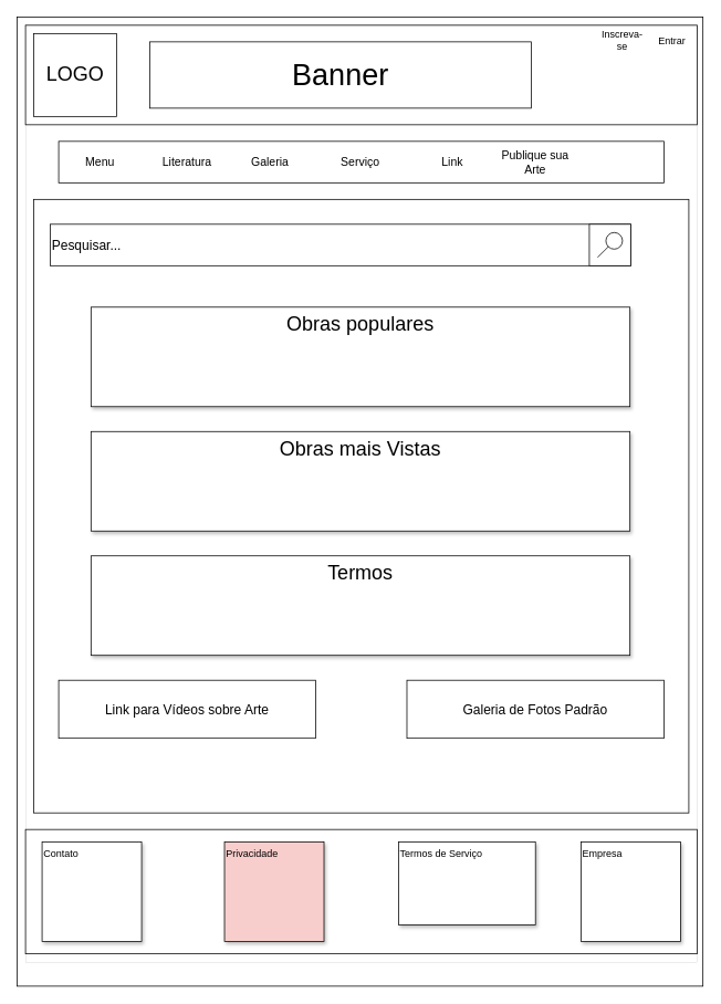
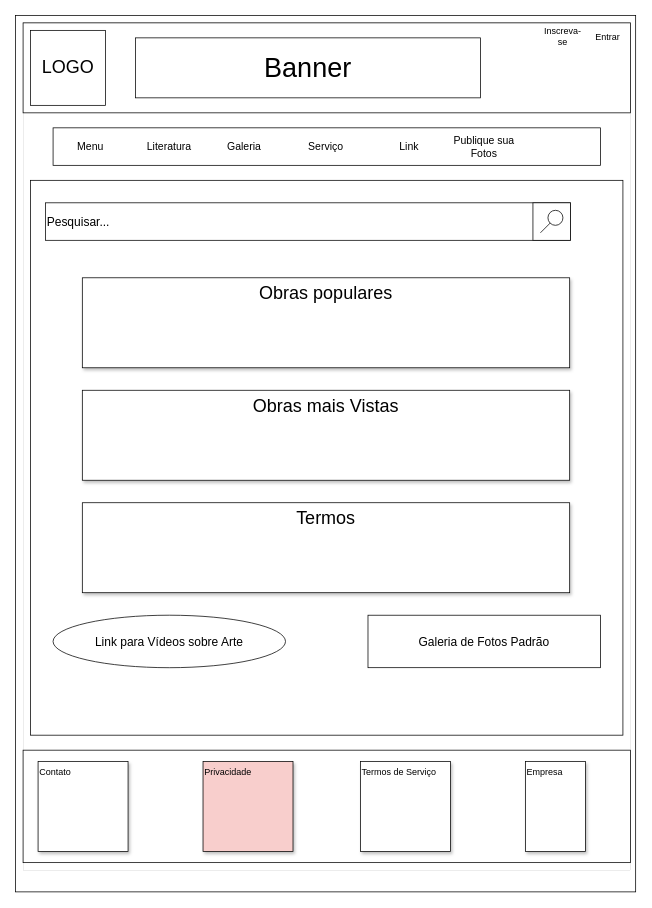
  <mxCell id="0" />
  <mxCell id="1" parent="0" />
  <mxCell id="2" value="" style="rounded=0;whiteSpace=wrap;html=1;strokeWidth=1;" parent="1" vertex="1"><mxGeometry width="827" height="1169" as="geometry" x="20" y="20" /></mxCell>
  <mxCell id="3" value="" style="rounded=0;whiteSpace=wrap;html=1;strokeWidth=0;" parent="1" vertex="1"><mxGeometry x="30" y="30" width="810" height="1130" as="geometry" /></mxCell>
  <mxCell id="4" value="" style="rounded=0;whiteSpace=wrap;html=1;fontSize=14;" parent="1" vertex="1"><mxGeometry x="40" y="240" width="790" height="740" as="geometry" /></mxCell>
  <mxCell id="5" value="" style="rounded=0;whiteSpace=wrap;html=1;" parent="1" vertex="1"><mxGeometry x="30" y="30" width="810" height="120" as="geometry" /></mxCell>
  <mxCell id="6" value="" style="rounded=0;whiteSpace=wrap;html=1;" parent="1" vertex="1"><mxGeometry x="40" y="40" width="100" height="100" as="geometry" /></mxCell>
  <mxCell id="7" value="" style="rounded=0;whiteSpace=wrap;html=1;" parent="1" vertex="1"><mxGeometry x="180" y="50" width="460" height="80" as="geometry" /></mxCell>
  <mxCell id="8" value="&lt;font style=&quot;font-size: 24px&quot;&gt;LOGO&lt;/font&gt;" style="text;html=1;strokeColor=none;fillColor=none;align=center;verticalAlign=middle;whiteSpace=wrap;rounded=0;" parent="1" vertex="1"><mxGeometry x="60" y="75" width="60" height="30" as="geometry" /></mxCell>
  <mxCell id="9" value="Banner" style="text;html=1;strokeColor=none;fillColor=none;align=center;verticalAlign=middle;whiteSpace=wrap;rounded=0;shadow=1;fontSize=36;" parent="1" vertex="1"><mxGeometry x="330" y="60" width="160" height="60" as="geometry" /></mxCell>
  <mxCell id="10" style="edgeStyle=orthogonalEdgeStyle;rounded=0;orthogonalLoop=1;jettySize=auto;html=1;exitX=0.5;exitY=1;exitDx=0;exitDy=0;" parent="1" edge="1"><mxGeometry relative="1" as="geometry"><mxPoint x="110" y="340" as="sourcePoint" /><mxPoint x="110" y="340" as="targetPoint" /></mxGeometry></mxCell>
- <mxCell id="11" value="Link para Vídeos sobre Arte" style="rounded=0;whiteSpace=wrap;html=1;fontSize=16;" parent="1" vertex="1"><mxGeometry x="70" y="820" width="310" height="70" as="geometry" /></mxCell>
+ <mxCell id="11" value="Link para Vídeos sobre Arte" style="ellipse;whiteSpace=wrap;html=1;fontSize=16;" parent="1" vertex="1"><mxGeometry x="70" y="820" width="310" height="70" as="geometry" /></mxCell>
  <mxCell id="12" value="Galeria de Fotos Padrão" style="rounded=0;whiteSpace=wrap;html=1;fontSize=16;" parent="1" vertex="1"><mxGeometry x="490" y="820" width="310" height="70" as="geometry" /></mxCell>
  <mxCell id="13" value="Pesquisar..." style="rounded=0;whiteSpace=wrap;html=1;fontSize=16;fillColor=none;align=left;" parent="1" vertex="1"><mxGeometry x="60" y="270" width="700" height="50" as="geometry" /></mxCell>
  <mxCell id="14" value="" style="group" parent="1" vertex="1" connectable="0"><mxGeometry x="109" y="370" width="650" height="420" as="geometry" /></mxCell>
  <mxCell id="15" value="&lt;font style=&quot;font-size: 24px&quot;&gt;Obras populares&lt;/font&gt;" style="rounded=0;whiteSpace=wrap;html=1;shadow=1;fontSize=12;verticalAlign=top;" parent="14" vertex="1"><mxGeometry width="650" height="120" as="geometry" /></mxCell>
  <mxCell id="16" value="&lt;font style=&quot;font-size: 24px&quot;&gt;Termos&lt;/font&gt;" style="rounded=0;whiteSpace=wrap;html=1;shadow=1;fontSize=12;verticalAlign=top;" parent="14" vertex="1"><mxGeometry y="300" width="650" height="120" as="geometry" /></mxCell>
  <mxCell id="17" value="&lt;font style=&quot;font-size: 24px&quot;&gt;Obras mais Vistas&lt;br&gt;&lt;/font&gt;" style="rounded=0;whiteSpace=wrap;html=1;shadow=1;fontSize=12;verticalAlign=top;" parent="14" vertex="1"><mxGeometry y="150" width="650" height="120" as="geometry" /></mxCell>
  <mxCell id="18" value="" style="rounded=0;whiteSpace=wrap;html=1;shadow=0;strokeWidth=1;" parent="1" vertex="1"><mxGeometry x="710" y="270" width="50" height="50" as="geometry" /></mxCell>
  <mxCell id="19" value="" style="group" parent="1" vertex="1" connectable="0"><mxGeometry x="720" y="30" width="120" height="35" as="geometry" /></mxCell>
  <mxCell id="20" value="&lt;font style=&quot;font-size: 12px&quot;&gt;Entrar&lt;/font&gt;" style="text;html=1;strokeColor=none;fillColor=none;align=center;verticalAlign=middle;whiteSpace=wrap;rounded=0;shadow=1;fontSize=14;" parent="19" vertex="1"><mxGeometry x="60" width="60" height="35" as="geometry" /></mxCell>
  <mxCell id="21" value="Inscreva-se" style="text;html=1;strokeColor=none;fillColor=none;align=center;verticalAlign=middle;whiteSpace=wrap;rounded=0;shadow=1;fontSize=12;" parent="19" vertex="1"><mxGeometry width="60" height="35" as="geometry" /></mxCell>
  <mxCell id="22" value="" style="group" parent="1" vertex="1" connectable="0"><mxGeometry x="30" y="1000" width="810" height="150" as="geometry" /></mxCell>
  <mxCell id="23" value="" style="rounded=0;whiteSpace=wrap;html=1;shadow=0;fontSize=12;" parent="22" vertex="1"><mxGeometry width="810" height="150" as="geometry" /></mxCell>
  <mxCell id="24" value="Contato" style="rounded=0;whiteSpace=wrap;html=1;shadow=1;fontSize=12;align=left;verticalAlign=top;" parent="22" vertex="1"><mxGeometry x="20" y="15" width="120" height="120" as="geometry" /></mxCell>
- <mxCell id="25" value="Empresa" style="rounded=0;whiteSpace=wrap;html=1;shadow=1;fontSize=12;verticalAlign=top;align=left;" parent="22" vertex="1"><mxGeometry x="670" y="15" width="120" height="120" as="geometry" /></mxCell>
- <mxCell id="26" value="Termos de Serviço" style="rounded=0;whiteSpace=wrap;html=1;shadow=1;fontSize=12;verticalAlign=top;align=left;" parent="22" vertex="1"><mxGeometry x="450" y="15" width="165" height="100" as="geometry" /></mxCell>
+ <mxCell id="25" value="Empresa" style="rounded=0;whiteSpace=wrap;html=1;shadow=1;fontSize=12;verticalAlign=top;align=left;" parent="22" vertex="1"><mxGeometry x="670" y="15" width="80" height="120" as="geometry" /></mxCell>
+ <mxCell id="26" value="Termos de Serviço" style="rounded=0;whiteSpace=wrap;html=1;shadow=1;fontSize=12;verticalAlign=top;align=left;" parent="22" vertex="1"><mxGeometry x="450" y="15" width="120" height="120" as="geometry" /></mxCell>
  <mxCell id="27" value="Privacidade" style="rounded=0;whiteSpace=wrap;html=1;shadow=1;fontSize=12;verticalAlign=top;align=left;fillColor=#f8cecc;" parent="22" vertex="1"><mxGeometry x="240" y="15" width="120" height="120" as="geometry" /></mxCell>
  <mxCell id="28" value="" style="group" parent="1" vertex="1" connectable="0"><mxGeometry x="720" y="280" width="30" height="30" as="geometry" /></mxCell>
  <mxCell id="29" value="" style="endArrow=none;html=1;rounded=0;" parent="28" edge="1"><mxGeometry width="50" height="50" relative="1" as="geometry"><mxPoint y="30" as="sourcePoint" /><mxPoint x="20" y="10" as="targetPoint" /></mxGeometry></mxCell>
  <mxCell id="30" value="" style="ellipse;whiteSpace=wrap;html=1;aspect=fixed;" parent="28" vertex="1"><mxGeometry x="10" width="20" height="20" as="geometry" /></mxCell>
  <mxCell id="31" value="" style="group" parent="1" vertex="1" connectable="0"><mxGeometry x="70" y="170" width="730" height="50" as="geometry" /></mxCell>
  <mxCell id="32" value="" style="rounded=0;whiteSpace=wrap;html=1;" parent="31" vertex="1"><mxGeometry width="730" height="50" as="geometry" /></mxCell>
  <mxCell id="33" value="&lt;div style=&quot;font-size: 14px;&quot; align=&quot;center&quot;&gt;&lt;font style=&quot;font-size: 14px;&quot;&gt;Menu&lt;/font&gt;&lt;/div&gt;" style="text;html=1;strokeColor=none;fillColor=none;align=center;verticalAlign=middle;whiteSpace=wrap;rounded=0;fontSize=14;shadow=1;container=0;" parent="31" vertex="1"><mxGeometry x="5" width="90" height="50" as="geometry" /></mxCell>
- <mxCell id="34" value="Publique sua Arte" style="text;html=1;strokeColor=none;fillColor=none;align=center;verticalAlign=middle;whiteSpace=wrap;rounded=0;shadow=1;fontSize=14;" parent="31" vertex="1"><mxGeometry x="530" width="90" height="50" as="geometry" /></mxCell>
+ <mxCell id="34" value="Publique sua Fotos" style="text;html=1;strokeColor=none;fillColor=none;align=center;verticalAlign=middle;whiteSpace=wrap;rounded=0;shadow=1;fontSize=14;" parent="31" vertex="1"><mxGeometry x="530" width="90" height="50" as="geometry" /></mxCell>
  <mxCell id="35" value="Literatura" style="text;html=1;strokeColor=none;fillColor=none;align=center;verticalAlign=middle;whiteSpace=wrap;rounded=0;shadow=1;fontSize=14;" parent="31" vertex="1"><mxGeometry x="110" width="90" height="50" as="geometry" /></mxCell>
  <mxCell id="36" value="Link" style="text;html=1;strokeColor=none;fillColor=none;align=center;verticalAlign=middle;whiteSpace=wrap;rounded=0;fontSize=14;shadow=1;" parent="31" vertex="1"><mxGeometry x="430" width="90" height="50" as="geometry" /></mxCell>
  <mxCell id="37" value="Serviço" style="text;html=1;strokeColor=none;fillColor=none;align=center;verticalAlign=middle;whiteSpace=wrap;rounded=0;shadow=1;fontSize=14;" parent="31" vertex="1"><mxGeometry x="319" width="90" height="50" as="geometry" /></mxCell>
  <mxCell id="38" value="Galeria" style="text;html=1;strokeColor=none;fillColor=none;align=center;verticalAlign=middle;whiteSpace=wrap;rounded=0;shadow=1;fontSize=14;container=0;" parent="31" vertex="1"><mxGeometry x="210" width="90" height="50" as="geometry"><mxRectangle x="220" y="150" width="80" height="20" as="alternateBounds" /></mxGeometry></mxCell>
